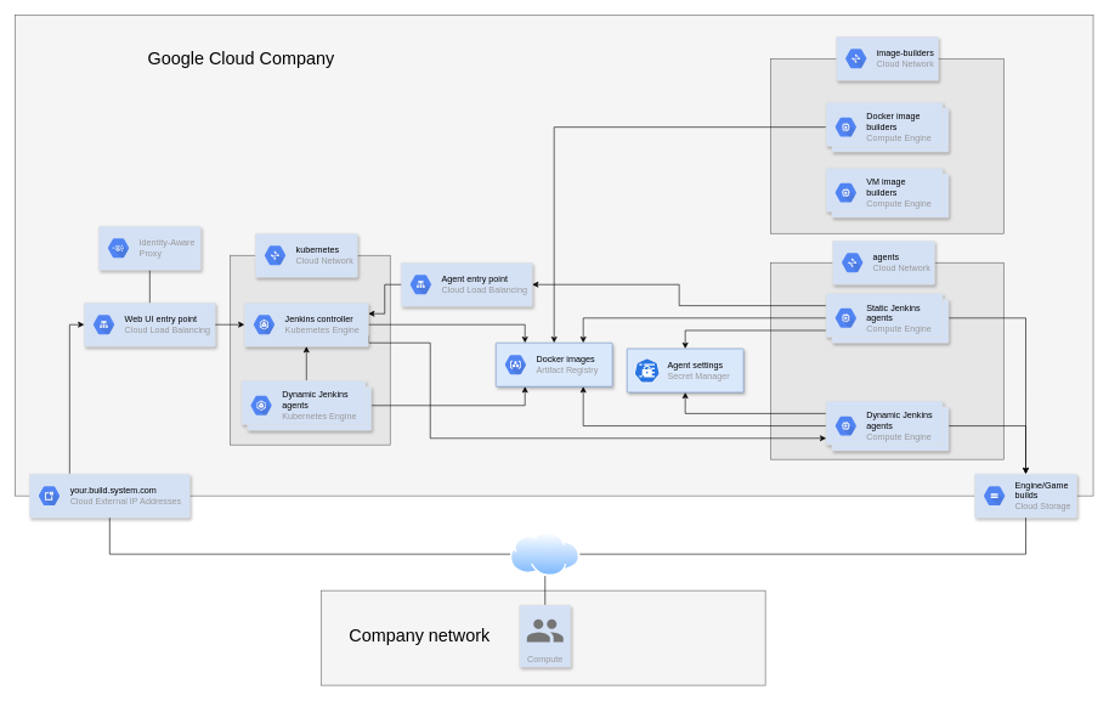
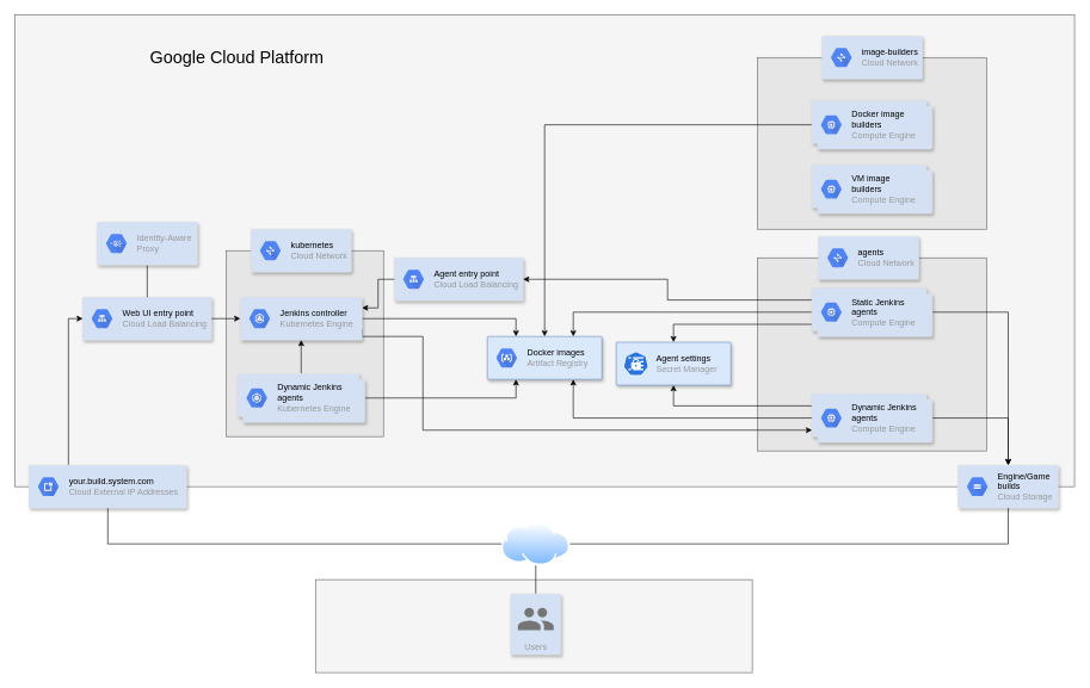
  <mxCell id="0" />
  <mxCell id="1" parent="0" />
  <mxCell id="2" value="" style="rounded=0;whiteSpace=wrap;html=1;fillColor=#f5f5f5;align=left;verticalAlign=top;strokeColor=#666666;fontColor=#333333;" parent="1" vertex="1"><mxGeometry x="20" y="20" width="1480" height="660" as="geometry" /></mxCell>
  <mxCell id="3" value="" style="rounded=0;whiteSpace=wrap;html=1;align=left;verticalAlign=top;strokeColor=#666666;fontColor=#333333;fillColor=#E6E6E6;" parent="1" vertex="1"><mxGeometry x="315" y="350" width="220" height="260" as="geometry" /></mxCell>
  <mxCell id="4" value="" style="rounded=0;whiteSpace=wrap;html=1;fillColor=#f5f5f5;align=left;verticalAlign=top;strokeColor=#666666;fontColor=#333333;" parent="1" vertex="1"><mxGeometry x="440" y="810" width="610" height="130" as="geometry" /></mxCell>
  <mxCell id="5" value="" style="rounded=0;whiteSpace=wrap;html=1;align=left;verticalAlign=top;strokeColor=#666666;fontColor=#333333;fillColor=#E6E6E6;" parent="1" vertex="1"><mxGeometry x="1057.38" y="360" width="320" height="270" as="geometry" /></mxCell>
  <mxCell id="6" value="" style="strokeColor=#dddddd;shadow=1;strokeWidth=1;rounded=1;absoluteArcSize=1;arcSize=2;fillColor=#D4E1F5;align=left;verticalAlign=top;" parent="1" vertex="1"><mxGeometry x="115" y="415" width="180" height="60" as="geometry" /></mxCell>
  <mxCell id="7" value="&lt;font color=&quot;#000000&quot;&gt;Web UI entry point&lt;/font&gt;&lt;br&gt;Cloud Load Balancing" style="dashed=0;connectable=0;html=1;fillColor=#5184F3;strokeColor=none;shape=mxgraph.gcp2.hexIcon;prIcon=cloud_load_balancing;part=1;labelPosition=right;verticalLabelPosition=middle;align=left;verticalAlign=middle;spacingLeft=5;fontColor=#999999;fontSize=12;" parent="6" vertex="1"><mxGeometry y="0.5" width="44" height="39" relative="1" as="geometry"><mxPoint x="5" y="-19.5" as="offset" /></mxGeometry></mxCell>
  <mxCell id="8" value="" style="strokeColor=#dddddd;shadow=1;strokeWidth=1;rounded=1;absoluteArcSize=1;arcSize=2;fillColor=#D4E1F5;align=left;verticalAlign=top;" parent="1" vertex="1"><mxGeometry x="550" y="360" width="180" height="60" as="geometry" /></mxCell>
  <mxCell id="9" value="&lt;font color=&quot;#000000&quot;&gt;Agent entry point&lt;/font&gt;&lt;br&gt;Cloud Load Balancing" style="dashed=0;connectable=0;html=1;fillColor=#5184F3;strokeColor=none;shape=mxgraph.gcp2.hexIcon;prIcon=cloud_load_balancing;part=1;labelPosition=right;verticalLabelPosition=middle;align=left;verticalAlign=middle;spacingLeft=5;fontColor=#999999;fontSize=12;" parent="8" vertex="1"><mxGeometry y="0.5" width="44" height="39" relative="1" as="geometry"><mxPoint x="5" y="-19.5" as="offset" /></mxGeometry></mxCell>
  <mxCell id="10" style="edgeStyle=orthogonalEdgeStyle;rounded=0;orthogonalLoop=1;jettySize=auto;html=1;exitX=0;exitY=0.25;exitDx=0;exitDy=0;entryX=1;entryY=0.5;entryDx=0;entryDy=0;" parent="1" source="14" target="8" edge="1"><mxGeometry relative="1" as="geometry"><mxPoint x="1030" y="464" as="targetPoint" /></mxGeometry></mxCell>
  <mxCell id="11" style="edgeStyle=orthogonalEdgeStyle;rounded=0;orthogonalLoop=1;jettySize=auto;html=1;exitX=1;exitY=0.5;exitDx=0;exitDy=0;entryX=0.5;entryY=0;entryDx=0;entryDy=0;fontColor=#999999;endArrow=classic;endFill=1;" parent="1" source="14" target="30" edge="1"><mxGeometry relative="1" as="geometry" /></mxCell>
  <mxCell id="12" style="edgeStyle=orthogonalEdgeStyle;rounded=0;orthogonalLoop=1;jettySize=auto;html=1;exitX=0;exitY=0.5;exitDx=0;exitDy=0;entryX=0.75;entryY=0;entryDx=0;entryDy=0;" edge="1" parent="1" source="14" target="59"><mxGeometry relative="1" as="geometry" /></mxCell>
  <mxCell id="13" style="edgeStyle=orthogonalEdgeStyle;rounded=0;orthogonalLoop=1;jettySize=auto;html=1;exitX=0;exitY=0.75;exitDx=0;exitDy=0;entryX=0.5;entryY=0;entryDx=0;entryDy=0;" edge="1" parent="1" source="14" target="61"><mxGeometry relative="1" as="geometry" /></mxCell>
  <mxCell id="14" value="" style="shape=mxgraph.gcp2.doubleRect;strokeColor=#dddddd;shadow=1;strokeWidth=1;fillColor=#D4E1F5;align=left;verticalAlign=top;" parent="1" vertex="1"><mxGeometry x="1133.38" y="402" width="168" height="68" as="geometry" /></mxCell>
  <mxCell id="15" value="&lt;font color=&quot;#000000&quot;&gt;Static Jenkins&lt;br&gt;agents&lt;/font&gt;&lt;br&gt;Compute Engine" style="dashed=0;connectable=0;html=1;fillColor=#5184F3;strokeColor=none;shape=mxgraph.gcp2.hexIcon;prIcon=compute_engine;part=1;labelPosition=right;verticalLabelPosition=middle;align=left;verticalAlign=middle;spacingLeft=5;fontColor=#999999;fontSize=12;" parent="14" vertex="1"><mxGeometry y="0.5" width="44" height="39" relative="1" as="geometry"><mxPoint x="5" y="-19.5" as="offset" /></mxGeometry></mxCell>
  <mxCell id="16" style="edgeStyle=orthogonalEdgeStyle;rounded=0;orthogonalLoop=1;jettySize=auto;html=1;exitX=1;exitY=0.5;exitDx=0;exitDy=0;fontColor=#999999;endArrow=classic;endFill=1;entryX=0.5;entryY=0;entryDx=0;entryDy=0;" parent="1" source="19" target="30" edge="1"><mxGeometry relative="1" as="geometry"><mxPoint x="1397.38" y="680" as="targetPoint" /></mxGeometry></mxCell>
  <mxCell id="17" style="edgeStyle=orthogonalEdgeStyle;rounded=0;orthogonalLoop=1;jettySize=auto;html=1;exitX=0;exitY=0.5;exitDx=0;exitDy=0;entryX=0.75;entryY=1;entryDx=0;entryDy=0;" edge="1" parent="1" source="19" target="59"><mxGeometry relative="1" as="geometry" /></mxCell>
  <mxCell id="18" style="edgeStyle=orthogonalEdgeStyle;rounded=0;orthogonalLoop=1;jettySize=auto;html=1;exitX=0;exitY=0.25;exitDx=0;exitDy=0;entryX=0.5;entryY=1;entryDx=0;entryDy=0;" edge="1" parent="1" source="19" target="61"><mxGeometry relative="1" as="geometry" /></mxCell>
  <mxCell id="19" value="" style="shape=mxgraph.gcp2.doubleRect;strokeColor=#dddddd;shadow=1;strokeWidth=1;fillColor=#D4E1F5;align=left;verticalAlign=top;" parent="1" vertex="1"><mxGeometry x="1133.38" y="550" width="168" height="68" as="geometry" /></mxCell>
  <mxCell id="20" value="&lt;font color=&quot;#000000&quot;&gt;Dynamic Jenkins&lt;br&gt;agents&lt;/font&gt;&lt;br&gt;Compute Engine" style="dashed=0;connectable=0;html=1;fillColor=#5184F3;strokeColor=none;shape=mxgraph.gcp2.hexIcon;prIcon=compute_engine;part=1;labelPosition=right;verticalLabelPosition=middle;align=left;verticalAlign=middle;spacingLeft=5;fontColor=#999999;fontSize=12;" parent="19" vertex="1"><mxGeometry y="0.5" width="44" height="39" relative="1" as="geometry"><mxPoint x="5" y="-19.5" as="offset" /></mxGeometry></mxCell>
  <mxCell id="21" style="edgeStyle=orthogonalEdgeStyle;rounded=0;orthogonalLoop=1;jettySize=auto;html=1;exitX=0.5;exitY=1;exitDx=0;exitDy=0;entryX=0.5;entryY=0;entryDx=0;entryDy=0;fontColor=#999999;endArrow=none;endFill=0;" parent="1" source="22" target="6" edge="1"><mxGeometry relative="1" as="geometry" /></mxCell>
  <mxCell id="22" value="" style="strokeColor=#dddddd;shadow=1;strokeWidth=1;rounded=1;absoluteArcSize=1;arcSize=2;fillColor=#D4E1F5;align=left;verticalAlign=top;" parent="1" vertex="1"><mxGeometry x="135" y="310" width="140" height="60" as="geometry" /></mxCell>
  <mxCell id="23" value="Identity-Aware&#10;Proxy" style="dashed=0;connectable=0;html=1;fillColor=#5184F3;strokeColor=none;shape=mxgraph.gcp2.hexIcon;prIcon=identity_aware_proxy;part=1;labelPosition=right;verticalLabelPosition=middle;align=left;verticalAlign=middle;spacingLeft=5;fontColor=#999999;fontSize=12;" parent="22" vertex="1"><mxGeometry y="0.5" width="44" height="39" relative="1" as="geometry"><mxPoint x="5" y="-19.5" as="offset" /></mxGeometry></mxCell>
  <mxCell id="24" style="edgeStyle=orthogonalEdgeStyle;rounded=0;orthogonalLoop=1;jettySize=auto;html=1;exitX=0.25;exitY=0;exitDx=0;exitDy=0;entryX=0;entryY=0.5;entryDx=0;entryDy=0;" edge="1" parent="1" source="25" target="6"><mxGeometry relative="1" as="geometry" /></mxCell>
  <mxCell id="25" value="" style="strokeColor=#dddddd;shadow=1;strokeWidth=1;rounded=1;absoluteArcSize=1;arcSize=2;fillColor=#D4E1F5;align=left;verticalAlign=top;" parent="1" vertex="1"><mxGeometry x="40" y="650" width="220" height="60" as="geometry" /></mxCell>
  <mxCell id="26" value="&lt;font color=&quot;#000000&quot;&gt;your.build.system.com&lt;/font&gt;&lt;br&gt;Cloud External IP Addresses" style="dashed=0;connectable=0;html=1;fillColor=#5184F3;strokeColor=none;shape=mxgraph.gcp2.hexIcon;prIcon=cloud_external_ip_addresses;part=1;labelPosition=right;verticalLabelPosition=middle;align=left;verticalAlign=middle;spacingLeft=5;fontColor=#999999;fontSize=12;" parent="25" vertex="1"><mxGeometry y="0.5" width="44" height="39" relative="1" as="geometry"><mxPoint x="5" y="-19.5" as="offset" /></mxGeometry></mxCell>
  <mxCell id="27" style="edgeStyle=orthogonalEdgeStyle;rounded=0;orthogonalLoop=1;jettySize=auto;html=1;exitX=0.5;exitY=0;exitDx=0;exitDy=0;entryX=0.5;entryY=1;entryDx=0;entryDy=0;fontColor=#999999;endArrow=none;endFill=0;" parent="1" source="28" target="52" edge="1"><mxGeometry relative="1" as="geometry" /></mxCell>
- <mxCell id="28" value="Compute" style="strokeColor=#dddddd;shadow=1;strokeWidth=1;rounded=1;absoluteArcSize=1;arcSize=2;labelPosition=center;verticalLabelPosition=middle;align=center;verticalAlign=bottom;spacingLeft=0;fontColor=#999999;fontSize=12;whiteSpace=wrap;spacingBottom=2;fillColor=#D4E1F5;" parent="1" vertex="1"><mxGeometry x="712.62" y="830" width="70" height="85" as="geometry" /></mxCell>
+ <mxCell id="28" value="Users" style="strokeColor=#dddddd;shadow=1;strokeWidth=1;rounded=1;absoluteArcSize=1;arcSize=2;labelPosition=center;verticalLabelPosition=middle;align=center;verticalAlign=bottom;spacingLeft=0;fontColor=#999999;fontSize=12;whiteSpace=wrap;spacingBottom=2;fillColor=#D4E1F5;" parent="1" vertex="1"><mxGeometry x="712.62" y="830" width="70" height="85" as="geometry" /></mxCell>
  <mxCell id="29" value="" style="dashed=0;connectable=0;html=1;fillColor=#757575;strokeColor=none;shape=mxgraph.gcp2.users;part=1;" parent="28" vertex="1"><mxGeometry x="0.5" width="50" height="31.5" relative="1" as="geometry"><mxPoint x="-25" y="19.25" as="offset" /></mxGeometry></mxCell>
  <mxCell id="30" value="" style="strokeColor=#dddddd;shadow=1;strokeWidth=1;rounded=1;absoluteArcSize=1;arcSize=2;fillColor=#D4E1F5;align=left;verticalAlign=top;" parent="1" vertex="1"><mxGeometry x="1337.38" y="650" width="140" height="60" as="geometry" /></mxCell>
  <mxCell id="31" value="&lt;font color=&quot;#000000&quot;&gt;Engine/Game&lt;br&gt;builds&lt;/font&gt;&lt;br&gt;Cloud Storage" style="dashed=0;connectable=0;html=1;fillColor=#5184F3;strokeColor=none;shape=mxgraph.gcp2.hexIcon;prIcon=cloud_storage;part=1;labelPosition=right;verticalLabelPosition=middle;align=left;verticalAlign=middle;spacingLeft=5;fontColor=#999999;fontSize=12;" parent="30" vertex="1"><mxGeometry y="0.5" width="44" height="39" relative="1" as="geometry"><mxPoint x="5" y="-19.5" as="offset" /></mxGeometry></mxCell>
  <mxCell id="32" value="" style="rounded=0;whiteSpace=wrap;html=1;align=left;verticalAlign=top;strokeColor=#666666;fontColor=#333333;fillColor=#E6E6E6;" parent="1" vertex="1"><mxGeometry x="1057.38" y="80" width="320" height="240" as="geometry" /></mxCell>
  <mxCell id="33" style="edgeStyle=orthogonalEdgeStyle;rounded=0;orthogonalLoop=1;jettySize=auto;html=1;exitX=0;exitY=0.5;exitDx=0;exitDy=0;entryX=0.5;entryY=0;entryDx=0;entryDy=0;" edge="1" parent="1" source="34" target="59"><mxGeometry relative="1" as="geometry" /></mxCell>
  <mxCell id="34" value="" style="shape=mxgraph.gcp2.doubleRect;strokeColor=#dddddd;shadow=1;strokeWidth=1;fillColor=#D4E1F5;align=left;verticalAlign=top;" parent="1" vertex="1"><mxGeometry x="1133.38" y="140" width="168" height="68" as="geometry" /></mxCell>
  <mxCell id="35" value="&lt;font color=&quot;#000000&quot;&gt;Docker image&lt;br&gt;builders&lt;/font&gt;&lt;br&gt;Compute Engine" style="dashed=0;connectable=0;html=1;fillColor=#5184F3;strokeColor=none;shape=mxgraph.gcp2.hexIcon;prIcon=compute_engine;part=1;labelPosition=right;verticalLabelPosition=middle;align=left;verticalAlign=middle;spacingLeft=5;fontColor=#999999;fontSize=12;" parent="34" vertex="1"><mxGeometry y="0.5" width="44" height="39" relative="1" as="geometry"><mxPoint x="5" y="-19.5" as="offset" /></mxGeometry></mxCell>
  <mxCell id="36" value="" style="shape=mxgraph.gcp2.doubleRect;strokeColor=#dddddd;shadow=1;strokeWidth=1;fillColor=#D4E1F5;align=left;verticalAlign=top;" parent="1" vertex="1"><mxGeometry x="1133.38" y="230" width="168" height="68" as="geometry" /></mxCell>
  <mxCell id="37" value="&lt;font color=&quot;#000000&quot;&gt;VM image&lt;br&gt;builders&lt;/font&gt;&lt;br&gt;Compute Engine" style="dashed=0;connectable=0;html=1;fillColor=#5184F3;strokeColor=none;shape=mxgraph.gcp2.hexIcon;prIcon=compute_engine;part=1;labelPosition=right;verticalLabelPosition=middle;align=left;verticalAlign=middle;spacingLeft=5;fontColor=#999999;fontSize=12;" parent="36" vertex="1"><mxGeometry y="0.5" width="44" height="39" relative="1" as="geometry"><mxPoint x="5" y="-19.5" as="offset" /></mxGeometry></mxCell>
  <mxCell id="38" value="" style="strokeColor=#dddddd;shadow=1;strokeWidth=1;rounded=1;absoluteArcSize=1;arcSize=2;fillColor=#D4E1F5;align=left;verticalAlign=top;" parent="1" vertex="1"><mxGeometry x="1142.38" y="330" width="140" height="60" as="geometry" /></mxCell>
  <mxCell id="39" value="&lt;font color=&quot;#000000&quot;&gt;agents&lt;/font&gt;&lt;br&gt;Cloud Network" style="dashed=0;connectable=0;html=1;fillColor=#5184F3;strokeColor=none;shape=mxgraph.gcp2.hexIcon;prIcon=cloud_network;part=1;labelPosition=right;verticalLabelPosition=middle;align=left;verticalAlign=middle;spacingLeft=5;fontColor=#999999;fontSize=12;" parent="38" vertex="1"><mxGeometry y="0.5" width="44" height="39" relative="1" as="geometry"><mxPoint x="5" y="-19.5" as="offset" /></mxGeometry></mxCell>
  <mxCell id="40" value="" style="strokeColor=#dddddd;shadow=1;strokeWidth=1;rounded=1;absoluteArcSize=1;arcSize=2;fillColor=#D4E1F5;align=left;verticalAlign=top;" parent="1" vertex="1"><mxGeometry x="1147.38" y="50" width="140" height="60" as="geometry" /></mxCell>
  <mxCell id="41" value="&lt;font color=&quot;#000000&quot;&gt;image-builders&lt;/font&gt;&lt;br&gt;Cloud Network" style="dashed=0;connectable=0;html=1;fillColor=#5184F3;strokeColor=none;shape=mxgraph.gcp2.hexIcon;prIcon=cloud_network;part=1;labelPosition=right;verticalLabelPosition=middle;align=left;verticalAlign=middle;spacingLeft=5;fontColor=#999999;fontSize=12;" parent="40" vertex="1"><mxGeometry y="0.5" width="44" height="39" relative="1" as="geometry"><mxPoint x="5" y="-19.5" as="offset" /></mxGeometry></mxCell>
  <mxCell id="42" style="edgeStyle=orthogonalEdgeStyle;rounded=0;orthogonalLoop=1;jettySize=auto;html=1;exitX=1;exitY=0.5;exitDx=0;exitDy=0;entryX=0;entryY=0.5;entryDx=0;entryDy=0;" parent="1" source="6" target="46" edge="1"><mxGeometry relative="1" as="geometry"><mxPoint x="145" y="472" as="sourcePoint" /><mxPoint x="392" y="445" as="targetPoint" /></mxGeometry></mxCell>
  <mxCell id="43" style="edgeStyle=orthogonalEdgeStyle;rounded=0;orthogonalLoop=1;jettySize=auto;html=1;exitX=0;exitY=0.5;exitDx=0;exitDy=0;entryX=1;entryY=0.25;entryDx=0;entryDy=0;" parent="1" source="8" target="46" edge="1"><mxGeometry relative="1" as="geometry"><mxPoint x="457.71" y="505" as="targetPoint" /></mxGeometry></mxCell>
  <mxCell id="44" style="edgeStyle=orthogonalEdgeStyle;rounded=0;orthogonalLoop=1;jettySize=auto;html=1;exitX=1;exitY=0.75;exitDx=0;exitDy=0;entryX=0;entryY=0.75;entryDx=0;entryDy=0;" edge="1" parent="1" source="46" target="19"><mxGeometry relative="1" as="geometry"><Array as="points"><mxPoint x="590" y="470" /><mxPoint x="590" y="601" /></Array></mxGeometry></mxCell>
  <mxCell id="45" style="edgeStyle=orthogonalEdgeStyle;rounded=0;orthogonalLoop=1;jettySize=auto;html=1;exitX=1;exitY=0.5;exitDx=0;exitDy=0;entryX=0.25;entryY=0;entryDx=0;entryDy=0;" edge="1" parent="1" source="46" target="59"><mxGeometry relative="1" as="geometry" /></mxCell>
  <mxCell id="46" value="" style="strokeColor=#dddddd;shadow=1;strokeWidth=1;rounded=1;absoluteArcSize=1;arcSize=2;fillColor=#D4E1F5;align=left;verticalAlign=top;" parent="1" vertex="1"><mxGeometry x="335" y="415" width="170" height="60" as="geometry" /></mxCell>
  <mxCell id="47" value="&lt;font color=&quot;#000000&quot;&gt;Jenkins controller&lt;/font&gt;&lt;br&gt;Kubernetes Engine" style="dashed=0;connectable=0;html=1;fillColor=#5184F3;strokeColor=none;shape=mxgraph.gcp2.hexIcon;prIcon=container_engine;part=1;labelPosition=right;verticalLabelPosition=middle;align=left;verticalAlign=middle;spacingLeft=5;fontColor=#999999;fontSize=12;" parent="46" vertex="1"><mxGeometry y="0.5" width="44" height="39" relative="1" as="geometry"><mxPoint x="5" y="-19.5" as="offset" /></mxGeometry></mxCell>
  <mxCell id="48" value="" style="strokeColor=#dddddd;shadow=1;strokeWidth=1;rounded=1;absoluteArcSize=1;arcSize=2;fillColor=#D4E1F5;align=left;verticalAlign=top;" parent="1" vertex="1"><mxGeometry x="350" y="320" width="140" height="60" as="geometry" /></mxCell>
  <mxCell id="49" value="&lt;font color=&quot;#000000&quot;&gt;kubernetes&lt;/font&gt;&lt;br&gt;Cloud Network" style="dashed=0;connectable=0;html=1;fillColor=#5184F3;strokeColor=none;shape=mxgraph.gcp2.hexIcon;prIcon=cloud_network;part=1;labelPosition=right;verticalLabelPosition=middle;align=left;verticalAlign=middle;spacingLeft=5;fontColor=#999999;fontSize=12;" parent="48" vertex="1"><mxGeometry y="0.5" width="44" height="39" relative="1" as="geometry"><mxPoint x="5" y="-19.5" as="offset" /></mxGeometry></mxCell>
  <mxCell id="50" style="edgeStyle=orthogonalEdgeStyle;rounded=0;orthogonalLoop=1;jettySize=auto;html=1;exitX=0;exitY=0.5;exitDx=0;exitDy=0;entryX=0.5;entryY=1;entryDx=0;entryDy=0;fontColor=#999999;endArrow=none;endFill=0;" parent="1" source="52" target="25" edge="1"><mxGeometry relative="1" as="geometry" /></mxCell>
  <mxCell id="51" style="edgeStyle=orthogonalEdgeStyle;rounded=0;orthogonalLoop=1;jettySize=auto;html=1;exitX=1;exitY=0.5;exitDx=0;exitDy=0;entryX=0.5;entryY=1;entryDx=0;entryDy=0;fontColor=#999999;endArrow=none;endFill=0;" parent="1" source="52" target="30" edge="1"><mxGeometry relative="1" as="geometry" /></mxCell>
  <mxCell id="52" value="" style="aspect=fixed;perimeter=ellipsePerimeter;html=1;align=center;shadow=0;dashed=0;spacingTop=3;image;image=img/lib/active_directory/internet_cloud.svg;fontColor=#999999;fillColor=#D4E1F5;" parent="1" vertex="1"><mxGeometry x="700" y="730" width="95.24" height="60" as="geometry" /></mxCell>
- <mxCell id="53" value="&lt;font color=&quot;#000000&quot; style=&quot;font-size: 24px&quot;&gt;Google Cloud Company&lt;/font&gt;" style="text;html=1;align=center;verticalAlign=middle;resizable=0;points=[];autosize=1;strokeColor=none;fontColor=#999999;" parent="1" vertex="1"><mxGeometry x="200" y="70" width="260" height="20" as="geometry" /></mxCell>
- <mxCell id="54" value="&lt;font color=&quot;#000000&quot;&gt;&lt;span style=&quot;font-size: 24px&quot;&gt;Company network&lt;/span&gt;&lt;/font&gt;" style="text;html=1;align=center;verticalAlign=middle;resizable=0;points=[];autosize=1;strokeColor=none;fontColor=#999999;" parent="1" vertex="1"><mxGeometry x="470" y="862.5" width="210" height="20" as="geometry" /></mxCell>
+ <mxCell id="53" value="&lt;font color=&quot;#000000&quot; style=&quot;font-size: 24px&quot;&gt;Google Cloud Platform&lt;/font&gt;" style="text;html=1;align=center;verticalAlign=middle;resizable=0;points=[];autosize=1;strokeColor=none;fontColor=#999999;" parent="1" vertex="1"><mxGeometry x="200" y="70" width="260" height="20" as="geometry" /></mxCell>
  <mxCell id="55" style="edgeStyle=orthogonalEdgeStyle;rounded=0;orthogonalLoop=1;jettySize=auto;html=1;exitX=0.5;exitY=0;exitDx=0;exitDy=0;entryX=0.5;entryY=1;entryDx=0;entryDy=0;fontColor=#999999;endArrow=classic;endFill=1;" parent="1" source="57" target="46" edge="1"><mxGeometry relative="1" as="geometry" /></mxCell>
  <mxCell id="56" style="edgeStyle=orthogonalEdgeStyle;rounded=0;orthogonalLoop=1;jettySize=auto;html=1;exitX=1;exitY=0.5;exitDx=0;exitDy=0;entryX=0.25;entryY=1;entryDx=0;entryDy=0;" edge="1" parent="1" source="57" target="59"><mxGeometry relative="1" as="geometry" /></mxCell>
  <mxCell id="57" value="" style="shape=mxgraph.gcp2.doubleRect;strokeColor=#dddddd;shadow=1;strokeWidth=1;fontColor=#999999;fillColor=#D4E1F5;align=left;verticalAlign=top;" parent="1" vertex="1"><mxGeometry x="331" y="522" width="178" height="68" as="geometry" /></mxCell>
  <mxCell id="58" value="&lt;font color=&quot;#000000&quot;&gt;Dynamic Jenkins&lt;br&gt;agents&lt;/font&gt;&lt;br&gt;Kubernetes Engine" style="dashed=0;connectable=0;html=1;fillColor=#5184F3;strokeColor=none;shape=mxgraph.gcp2.hexIcon;prIcon=container_engine;part=1;labelPosition=right;verticalLabelPosition=middle;align=left;verticalAlign=middle;spacingLeft=5;fontColor=#999999;fontSize=12;" parent="57" vertex="1"><mxGeometry y="0.5" width="44" height="39" relative="1" as="geometry"><mxPoint x="5" y="-19.5" as="offset" /></mxGeometry></mxCell>
  <mxCell id="59" value="" style="strokeColor=#6c8ebf;shadow=1;strokeWidth=1;rounded=1;absoluteArcSize=1;arcSize=2;fillColor=#dae8fc;" vertex="1" parent="1"><mxGeometry x="680" y="470" width="160" height="60" as="geometry" /></mxCell>
  <mxCell id="60" value="&lt;font color=&quot;#000000&quot;&gt;Docker images&lt;/font&gt;&lt;br&gt;Artifact Registry" style="dashed=0;connectable=0;html=1;fillColor=#5184F3;strokeColor=none;shape=mxgraph.gcp2.hexIcon;prIcon=container_registry;part=1;labelPosition=right;verticalLabelPosition=middle;align=left;verticalAlign=middle;spacingLeft=5;fontColor=#999999;fontSize=12;" vertex="1" parent="59"><mxGeometry y="0.5" width="44" height="39" relative="1" as="geometry"><mxPoint x="5" y="-19.5" as="offset" /></mxGeometry></mxCell>
  <mxCell id="61" value="" style="strokeColor=#6c8ebf;shadow=1;strokeWidth=1;rounded=1;absoluteArcSize=1;arcSize=2;fillColor=#dae8fc;" vertex="1" parent="1"><mxGeometry x="860" y="478" width="160" height="60" as="geometry" /></mxCell>
  <mxCell id="62" value="&lt;font color=&quot;#000000&quot;&gt;Agent settings&lt;/font&gt;&lt;br&gt;Secret Manager" style="dashed=0;connectable=0;html=1;fillColor=#5184F3;strokeColor=none;shape=mxgraph.gcp2.hexIcon;prIcon=container_registry;part=1;labelPosition=right;verticalLabelPosition=middle;align=left;verticalAlign=middle;spacingLeft=5;fontColor=#999999;fontSize=12;" vertex="1" parent="61"><mxGeometry y="0.5" width="44" height="39" relative="1" as="geometry"><mxPoint x="5" y="-19.5" as="offset" /></mxGeometry></mxCell>
  <mxCell id="63" value="" style="html=1;dashed=0;whitespace=wrap;fillColor=#2875E2;strokeColor=#ffffff;points=[[0.005,0.63,0],[0.1,0.2,0],[0.9,0.2,0],[0.5,0,0],[0.995,0.63,0],[0.72,0.99,0],[0.5,1,0],[0.28,0.99,0]];shape=mxgraph.kubernetes.icon;prIcon=secret" vertex="1" parent="61"><mxGeometry x="10" y="13" width="35" height="34" as="geometry" /></mxCell>
